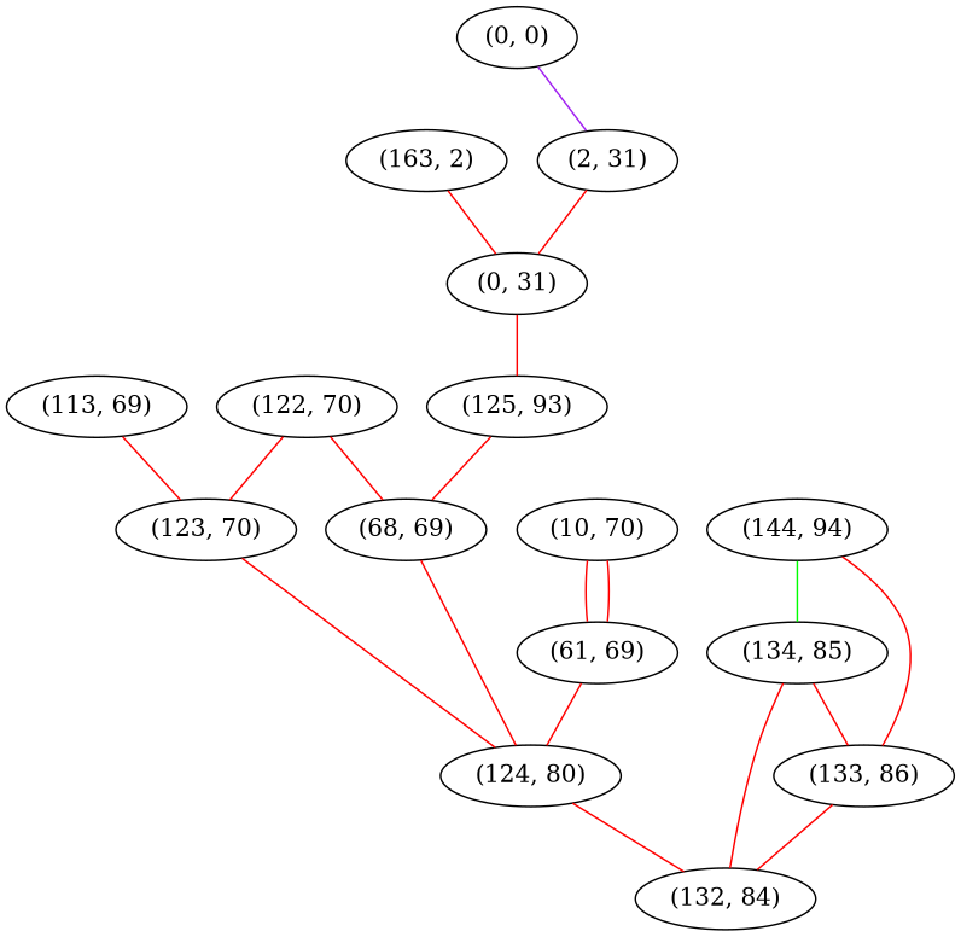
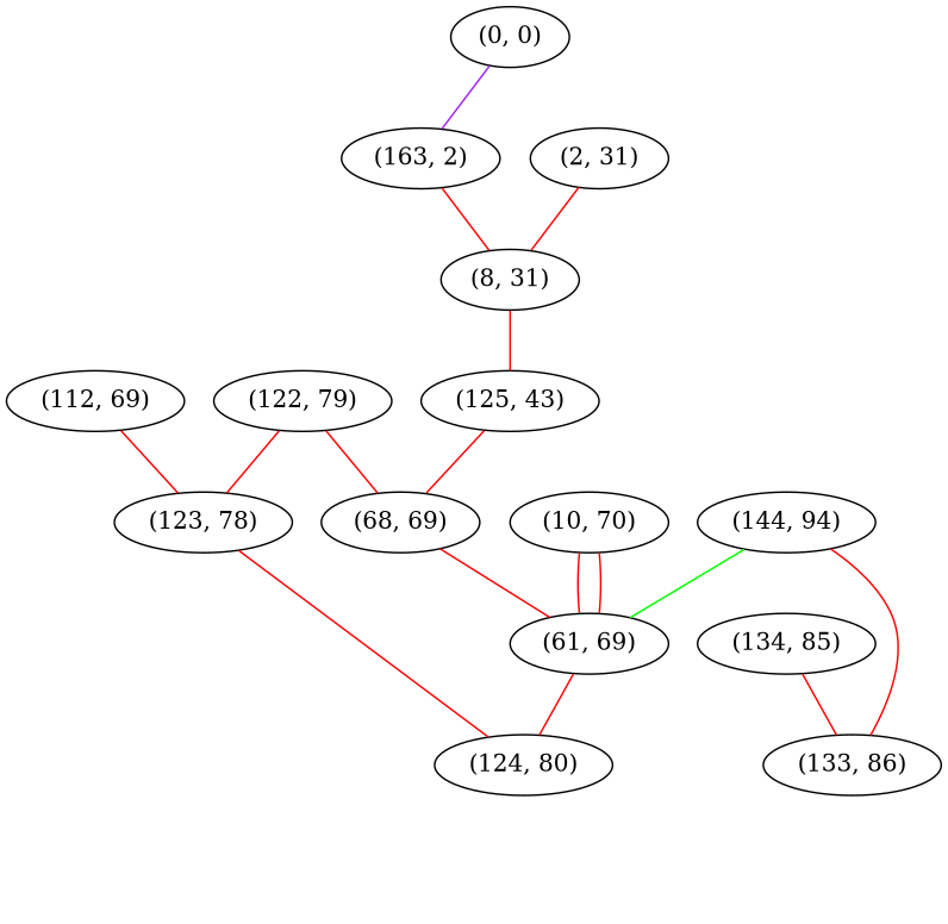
  graph {
    edge [color=red weight=1]
-   "(122, 79)" [label="(122, 70)"]
-   "(123, 78)" [label="(123, 70)"]
+   "(122, 79)"
+   "(123, 78)"
    "(68, 69)"
    "(124, 80)"
-   "(132, 84)"
    "(61, 69)"
    "(163, 2)"
-   "(8, 31)" [label="(0, 31)"]
-   "(125, 43)" [label="(125, 93)"]
+   "(8, 31)"
+   "(125, 43)"
    "(0, 0)"
    "(2, 31)"
-   "(112, 69)" [label="(113, 69)"]
+   "(112, 69)"
    "(144, 94)"
    "(134, 85)"
    "(133, 86)"
    "(10, 70)"
    "(122, 79)" -- "(123, 78)"
    "(122, 79)" -- "(68, 69)"
    "(123, 78)" -- "(124, 80)"
-   "(68, 69)" -- "(124, 80)"
-   "(124, 80)" -- "(132, 84)"
+   "(68, 69)" -- "(61, 69)"
    "(61, 69)" -- "(124, 80)"
    "(163, 2)" -- "(8, 31)"
    "(8, 31)" -- "(125, 43)"
    "(125, 43)" -- "(68, 69)"
-   "(0, 0)" -- "(2, 31)" [color=purple weight=4]
+   "(0, 0)" -- "(163, 2)" [color=purple weight=4]
    "(2, 31)" -- "(8, 31)"
    "(112, 69)" -- "(123, 78)"
-   "(144, 94)" -- "(134, 85)" [color=green weight=2]
+   "(144, 94)" -- "(61, 69)" [color=green weight=2]
    "(144, 94)" -- "(133, 86)"
-   "(134, 85)" -- "(132, 84)"
    "(134, 85)" -- "(133, 86)"
-   "(133, 86)" -- "(132, 84)"
    "(10, 70)" -- "(61, 69)"
    "(10, 70)" -- "(61, 69)"
  }
